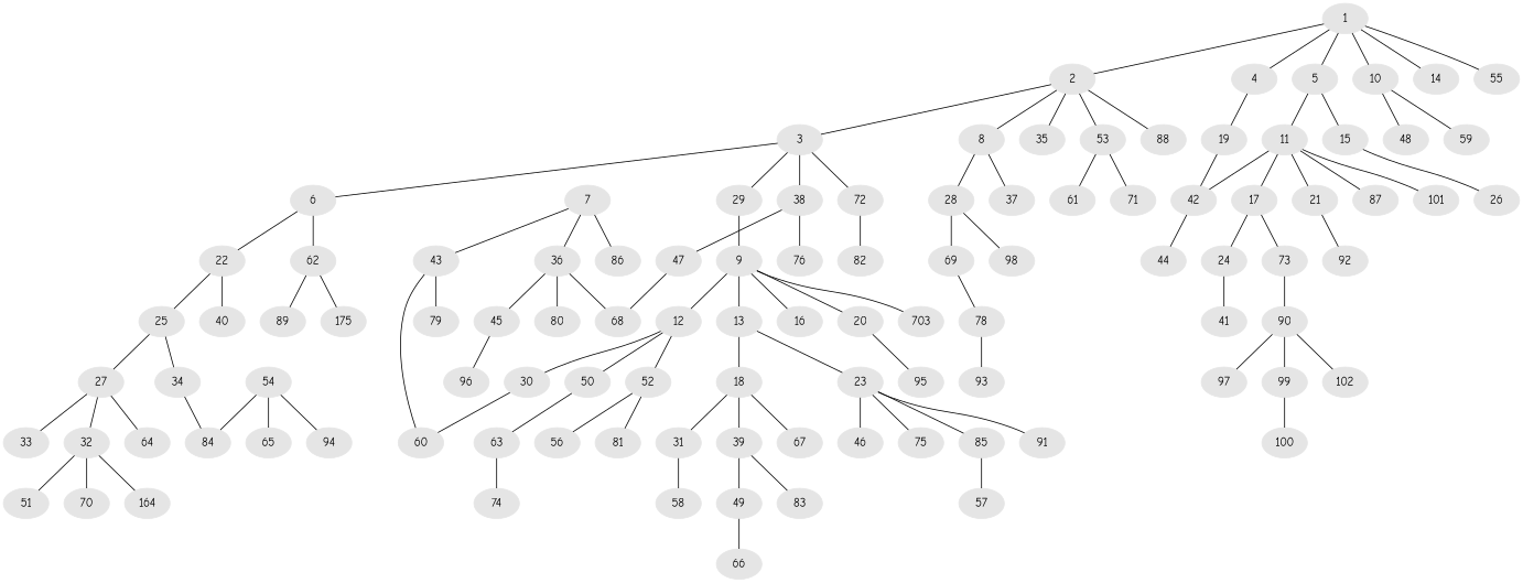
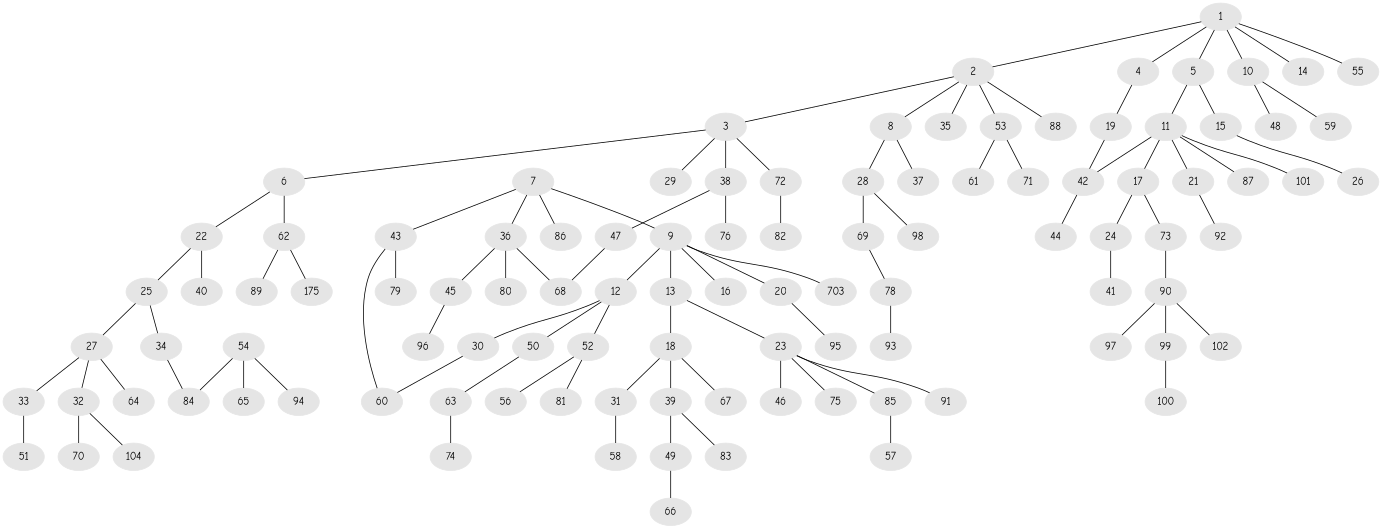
  graph {
    fontname="Comic Neue"
    node [color=gray90 fontname="Comic Neue" style=filled]
    edge [fontname="Comic Neue"]
    1
    2
    4
    5
    10
    14
    55
    3
    8
    35
    53
    88
    19
    11
    15
    7
    9
    36
    43
    86
    48
    59
    6
    29
    38
    72
    28
    37
    61
    71
    22
    62
    47
    76
    82
    42
    17
    21
    87
    101
    26
    25
    40
    89
    n45 [label=175]
    12
    13
    16
    20
    n50 [label=703]
    45
    68
    80
    60
    79
    69
    98
    30
    50
    52
    18
    23
    95
    24
    73
    92
    44
    63
    56
    81
    31
    39
    67
    46
    75
    85
    91
    41
    90
    58
    49
    83
    27
    34
    57
    32
    33
    64
    84
    51
    70
-   104 [label=164]
+   104
    78
    96
    66
    74
    54
    65
    94
    93
    97
    99
    102
    100
    1 -- 2
    1 -- 4
    1 -- 5
    1 -- 10
    1 -- 14
    1 -- 55
    2 -- 3
    2 -- 8
    2 -- 35
    2 -- 53
    2 -- 88
    4 -- 19
    5 -- 11
    5 -- 15
    10 -- 48
    10 -- 59
    3 -- 6
    3 -- 29
    3 -- 38
    3 -- 72
    8 -- 28
    8 -- 37
    53 -- 61
    53 -- 71
    19 -- 42
    11 -- 42
    11 -- 17
    11 -- 21
    11 -- 87
    11 -- 101
    15 -- 26
-   29 -- 9
+   7 -- 9
    7 -- 36
    7 -- 43
    7 -- 86
    9 -- 12
    9 -- 13
    9 -- 16
    9 -- 20
    9 -- n50
    36 -- 45
    36 -- 68
    36 -- 80
    43 -- 60
    43 -- 79
    6 -- 22
    6 -- 62
    38 -- 47
    38 -- 76
    72 -- 82
    28 -- 69
    28 -- 98
    22 -- 25
    22 -- 40
    62 -- 89
    62 -- n45
    47 -- 68
    42 -- 44
    17 -- 24
    17 -- 73
    21 -- 92
    25 -- 27
    25 -- 34
    12 -- 30
    12 -- 50
    12 -- 52
    13 -- 18
    13 -- 23
    20 -- 95
    45 -- 96
    69 -- 78
    30 -- 60
    50 -- 63
    52 -- 56
    52 -- 81
    18 -- 31
    18 -- 39
    18 -- 67
    23 -- 46
    23 -- 75
    23 -- 85
    23 -- 91
    24 -- 41
    73 -- 90
    63 -- 74
    31 -- 58
    39 -- 49
    39 -- 83
    85 -- 57
    90 -- 97
    90 -- 99
    90 -- 102
    49 -- 66
    27 -- 32
    27 -- 33
    27 -- 64
    34 -- 84
-   32 -- 51
+   33 -- 51
    32 -- 70
    32 -- 104
    78 -- 93
    54 -- 84
    54 -- 65
    54 -- 94
    99 -- 100
  }
